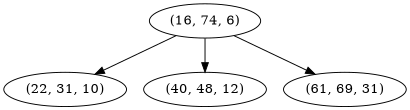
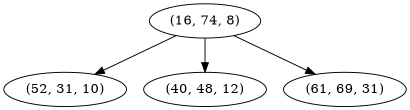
  digraph {
-   "(16, 74, 6)"
-   "(22, 31, 10)"
+   "(16, 74, 6)" [label="(16, 74, 8)"]
+   "(22, 31, 10)" [label="(52, 31, 10)"]
    "(40, 48, 12)"
    n4 [label="(61, 69, 31)"]
    "(16, 74, 6)" -> "(22, 31, 10)"
    "(16, 74, 6)" -> "(40, 48, 12)"
    "(16, 74, 6)" -> n4
  }
